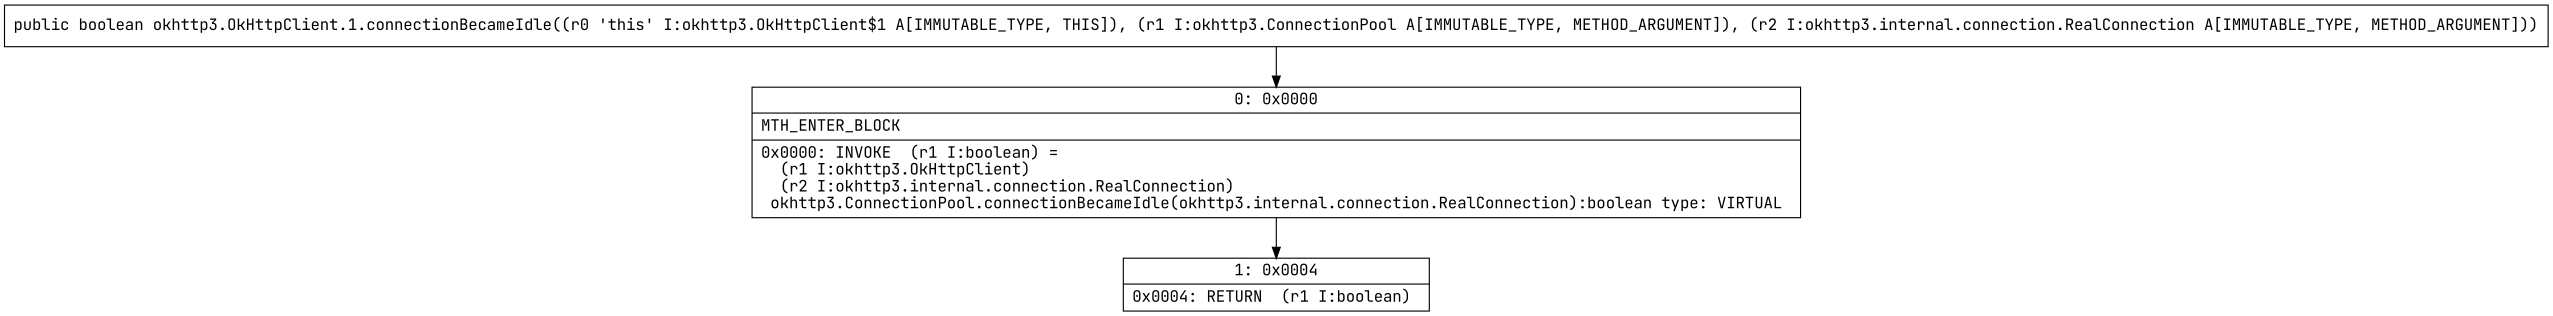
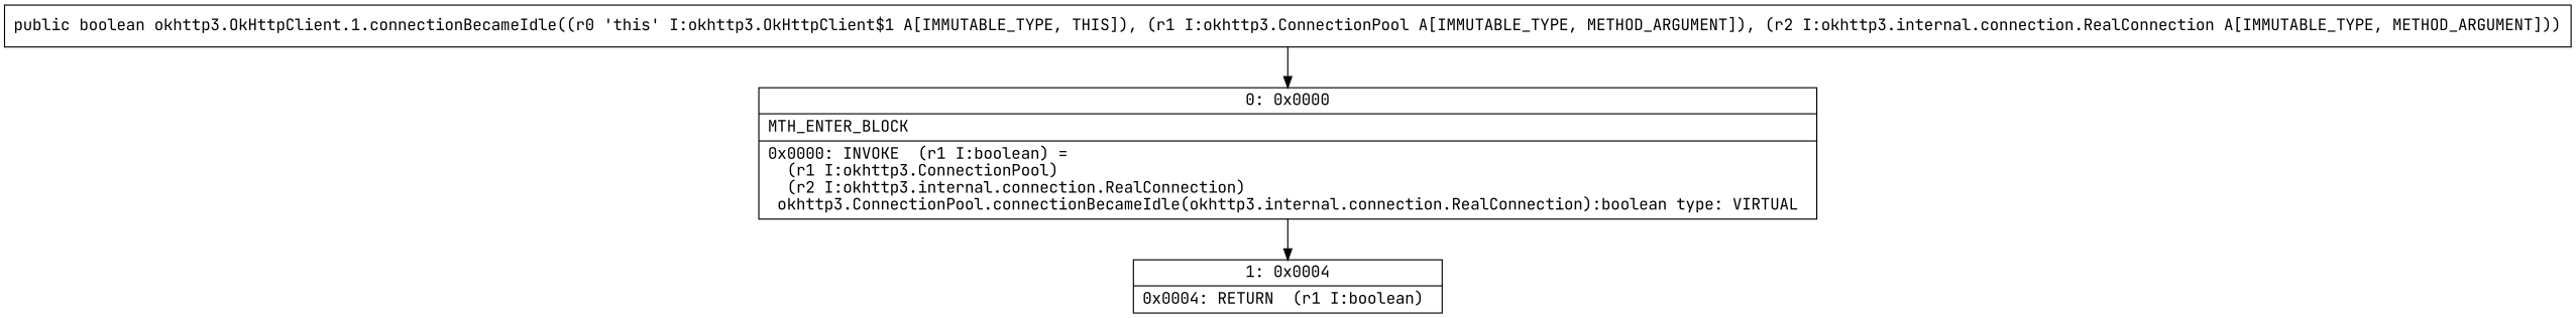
  digraph {
    fontname="JetBrains Mono"
    node [shape=record fontname="JetBrains Mono"]
    edge [fontname="JetBrains Mono"]
-   n1 [label="{0\:\ 0x0000|MTH_ENTER_BLOCK\l|0x0000: INVOKE  (r1 I:boolean) = \l  (r1 I:okhttp3.OkHttpClient)\l  (r2 I:okhttp3.internal.connection.RealConnection)\l okhttp3.ConnectionPool.connectionBecameIdle(okhttp3.internal.connection.RealConnection):boolean type: VIRTUAL \l}"]
+   n1 [label="{0\:\ 0x0000|MTH_ENTER_BLOCK\l|0x0000: INVOKE  (r1 I:boolean) = \l  (r1 I:okhttp3.ConnectionPool)\l  (r2 I:okhttp3.internal.connection.RealConnection)\l okhttp3.ConnectionPool.connectionBecameIdle(okhttp3.internal.connection.RealConnection):boolean type: VIRTUAL \l}"]
    n2 [label="{1\:\ 0x0004|0x0004: RETURN  (r1 I:boolean) \l}"]
    n3 [label="{public boolean okhttp3.OkHttpClient.1.connectionBecameIdle((r0 'this' I:okhttp3.OkHttpClient$1 A[IMMUTABLE_TYPE, THIS]), (r1 I:okhttp3.ConnectionPool A[IMMUTABLE_TYPE, METHOD_ARGUMENT]), (r2 I:okhttp3.internal.connection.RealConnection A[IMMUTABLE_TYPE, METHOD_ARGUMENT])) }"]
    n1 -> n2
    n3 -> n1
  }
